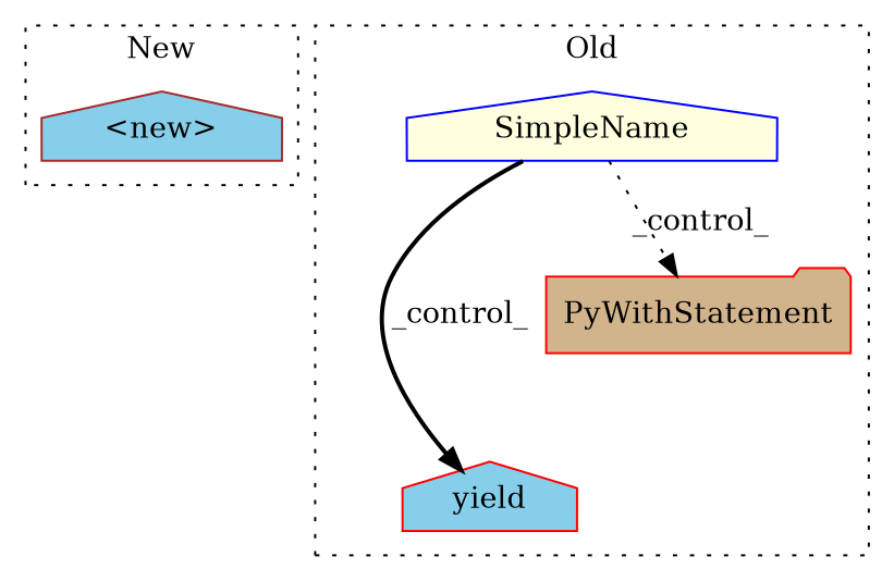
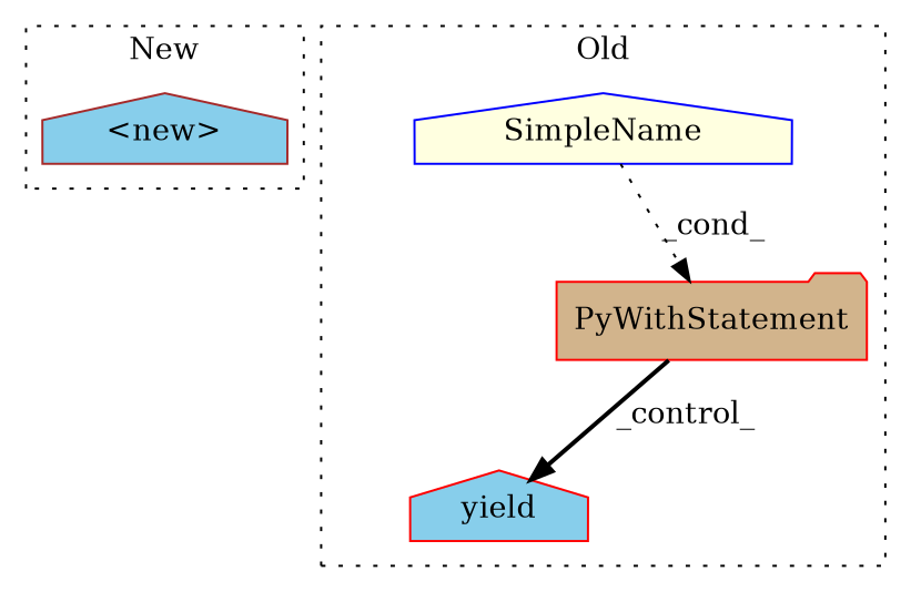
  digraph {
    node [shape=house style=filled fillcolor=skyblue color=red]
    n1 [a=14 l=43 label="<new>" s=1080 color=brown]
    n2 [a=112 l=7 label=yield s=1089]
    n3 [a=42 label=SimpleName fillcolor=lightyellow color=blue]
    n4 [a=104 l="10,2" label=PyWithStatement s="999,1060" shape=folder fillcolor=tan]
    subgraph cluster_1 {
      label=New
      style=dotted
      n1
    }
    subgraph cluster_2 {
      label=Old
      style=dotted
      n2
      n3
      n4
    }
-   n3 -> n4 [label=_control_ style=dotted]
-   n3 -> n2 [label=_control_ style=bold]
+   n3 -> n4 [label=_cond_ style=dotted]
+   n4 -> n2 [label=_control_ style=bold]
  }
